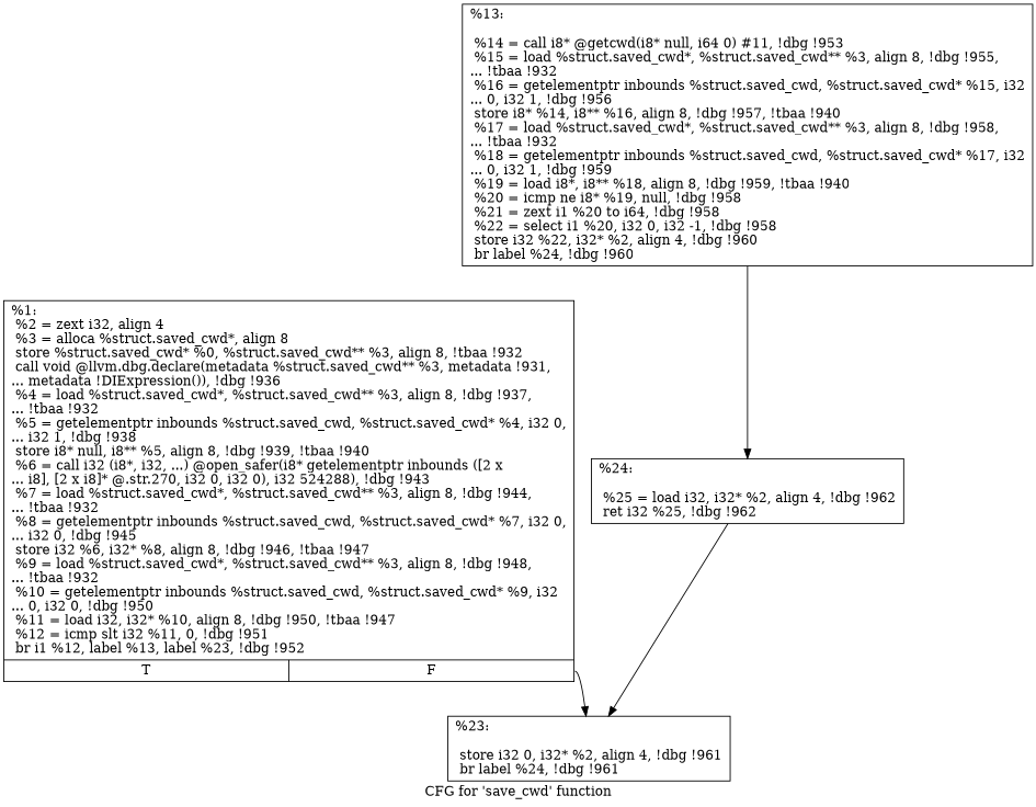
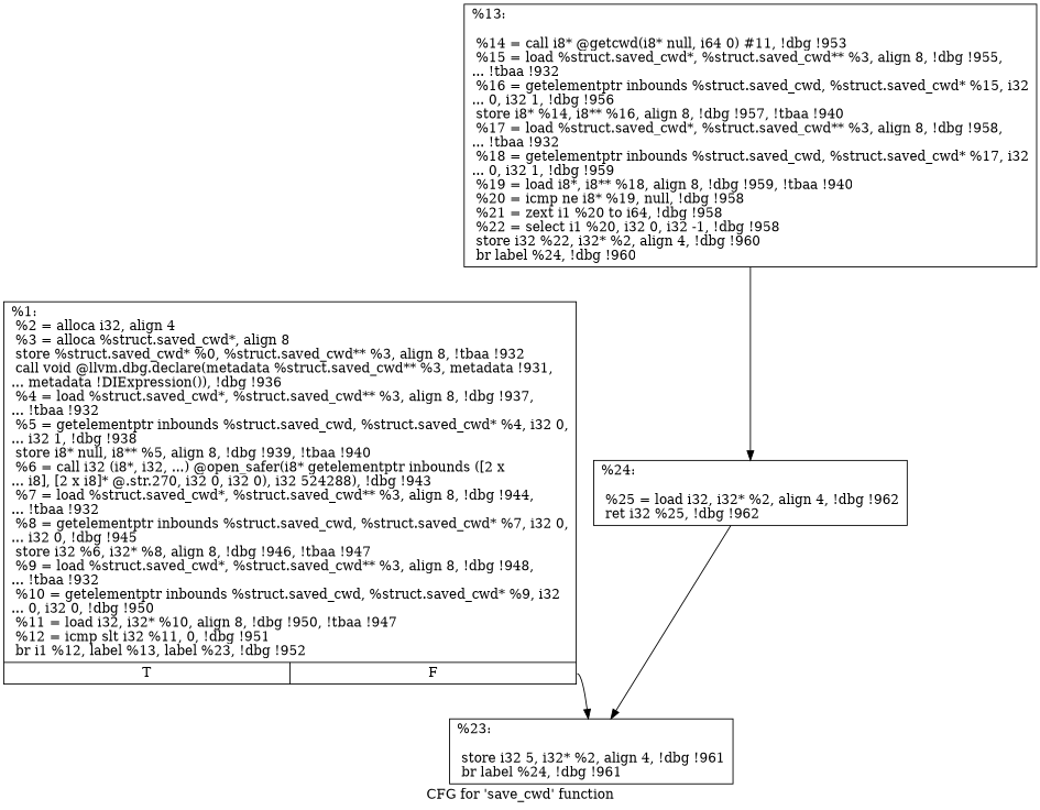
  digraph {
    label="CFG for 'save_cwd' function"
    node [shape=record]
-   n1 [label="{%1:\l  %2 = zext i32, align 4\l  %3 = alloca %struct.saved_cwd*, align 8\l  store %struct.saved_cwd* %0, %struct.saved_cwd** %3, align 8, !tbaa !932\l  call void @llvm.dbg.declare(metadata %struct.saved_cwd** %3, metadata !931,\l... metadata !DIExpression()), !dbg !936\l  %4 = load %struct.saved_cwd*, %struct.saved_cwd** %3, align 8, !dbg !937,\l... !tbaa !932\l  %5 = getelementptr inbounds %struct.saved_cwd, %struct.saved_cwd* %4, i32 0,\l... i32 1, !dbg !938\l  store i8* null, i8** %5, align 8, !dbg !939, !tbaa !940\l  %6 = call i32 (i8*, i32, ...) @open_safer(i8* getelementptr inbounds ([2 x\l... i8], [2 x i8]* @.str.270, i32 0, i32 0), i32 524288), !dbg !943\l  %7 = load %struct.saved_cwd*, %struct.saved_cwd** %3, align 8, !dbg !944,\l... !tbaa !932\l  %8 = getelementptr inbounds %struct.saved_cwd, %struct.saved_cwd* %7, i32 0,\l... i32 0, !dbg !945\l  store i32 %6, i32* %8, align 8, !dbg !946, !tbaa !947\l  %9 = load %struct.saved_cwd*, %struct.saved_cwd** %3, align 8, !dbg !948,\l... !tbaa !932\l  %10 = getelementptr inbounds %struct.saved_cwd, %struct.saved_cwd* %9, i32\l... 0, i32 0, !dbg !950\l  %11 = load i32, i32* %10, align 8, !dbg !950, !tbaa !947\l  %12 = icmp slt i32 %11, 0, !dbg !951\l  br i1 %12, label %13, label %23, !dbg !952\l|{<s0>T|<s1>F}}"]
-   n2 [label="{%23:\l\l  store i32 0, i32* %2, align 4, !dbg !961\l  br label %24, !dbg !961\l}"]
+   n1 [label="{%1:\l  %2 = alloca i32, align 4\l  %3 = alloca %struct.saved_cwd*, align 8\l  store %struct.saved_cwd* %0, %struct.saved_cwd** %3, align 8, !tbaa !932\l  call void @llvm.dbg.declare(metadata %struct.saved_cwd** %3, metadata !931,\l... metadata !DIExpression()), !dbg !936\l  %4 = load %struct.saved_cwd*, %struct.saved_cwd** %3, align 8, !dbg !937,\l... !tbaa !932\l  %5 = getelementptr inbounds %struct.saved_cwd, %struct.saved_cwd* %4, i32 0,\l... i32 1, !dbg !938\l  store i8* null, i8** %5, align 8, !dbg !939, !tbaa !940\l  %6 = call i32 (i8*, i32, ...) @open_safer(i8* getelementptr inbounds ([2 x\l... i8], [2 x i8]* @.str.270, i32 0, i32 0), i32 524288), !dbg !943\l  %7 = load %struct.saved_cwd*, %struct.saved_cwd** %3, align 8, !dbg !944,\l... !tbaa !932\l  %8 = getelementptr inbounds %struct.saved_cwd, %struct.saved_cwd* %7, i32 0,\l... i32 0, !dbg !945\l  store i32 %6, i32* %8, align 8, !dbg !946, !tbaa !947\l  %9 = load %struct.saved_cwd*, %struct.saved_cwd** %3, align 8, !dbg !948,\l... !tbaa !932\l  %10 = getelementptr inbounds %struct.saved_cwd, %struct.saved_cwd* %9, i32\l... 0, i32 0, !dbg !950\l  %11 = load i32, i32* %10, align 8, !dbg !950, !tbaa !947\l  %12 = icmp slt i32 %11, 0, !dbg !951\l  br i1 %12, label %13, label %23, !dbg !952\l|{<s0>T|<s1>F}}"]
+   n2 [label="{%23:\l\l  store i32 5, i32* %2, align 4, !dbg !961\l  br label %24, !dbg !961\l}"]
    n3 [label="{%13:\l\l  %14 = call i8* @getcwd(i8* null, i64 0) #11, !dbg !953\l  %15 = load %struct.saved_cwd*, %struct.saved_cwd** %3, align 8, !dbg !955,\l... !tbaa !932\l  %16 = getelementptr inbounds %struct.saved_cwd, %struct.saved_cwd* %15, i32\l... 0, i32 1, !dbg !956\l  store i8* %14, i8** %16, align 8, !dbg !957, !tbaa !940\l  %17 = load %struct.saved_cwd*, %struct.saved_cwd** %3, align 8, !dbg !958,\l... !tbaa !932\l  %18 = getelementptr inbounds %struct.saved_cwd, %struct.saved_cwd* %17, i32\l... 0, i32 1, !dbg !959\l  %19 = load i8*, i8** %18, align 8, !dbg !959, !tbaa !940\l  %20 = icmp ne i8* %19, null, !dbg !958\l  %21 = zext i1 %20 to i64, !dbg !958\l  %22 = select i1 %20, i32 0, i32 -1, !dbg !958\l  store i32 %22, i32* %2, align 4, !dbg !960\l  br label %24, !dbg !960\l}"]
    n4 [label="{%24:\l\l  %25 = load i32, i32* %2, align 4, !dbg !962\l  ret i32 %25, !dbg !962\l}"]
    n1 -> n2 [tailport=s1]
    n3 -> n4
    n4 -> n2
  }
